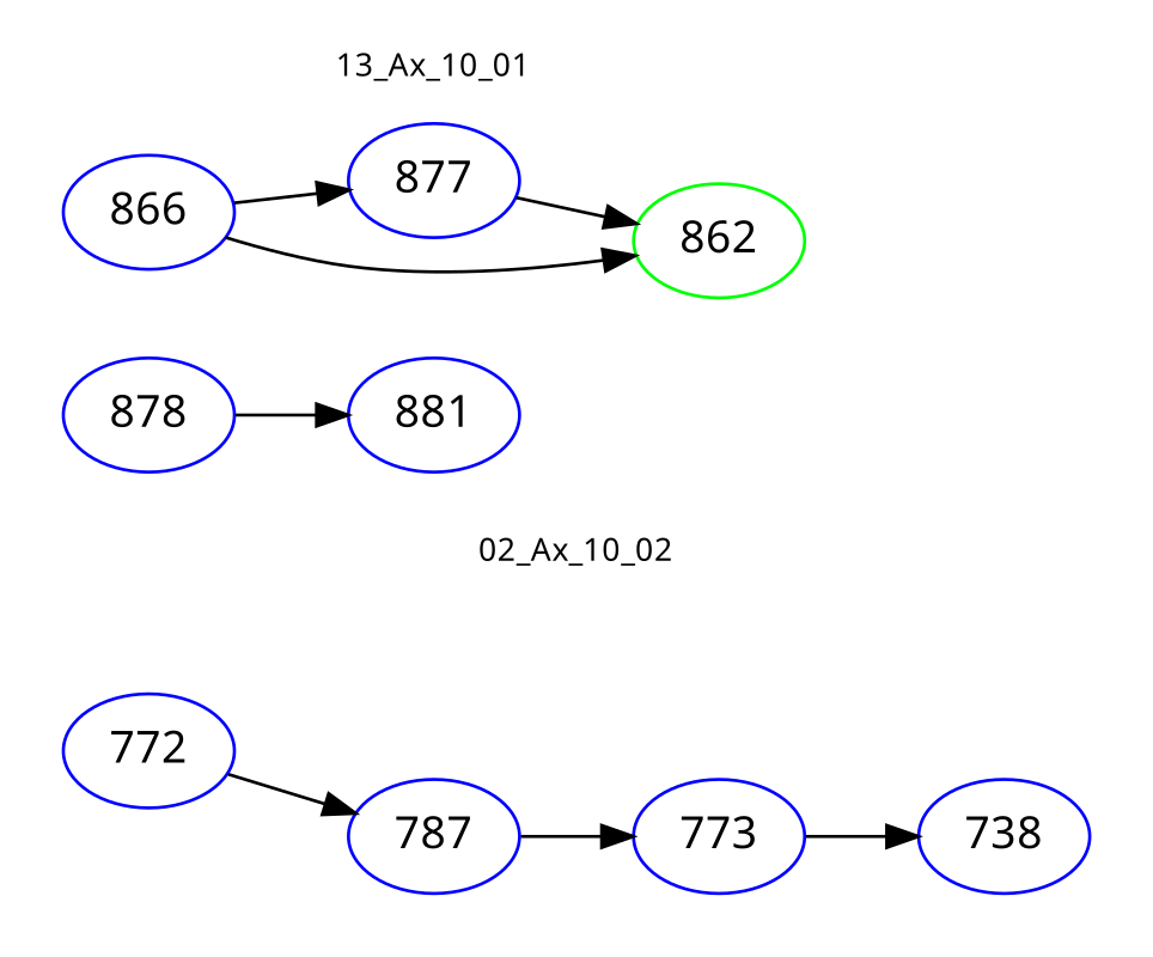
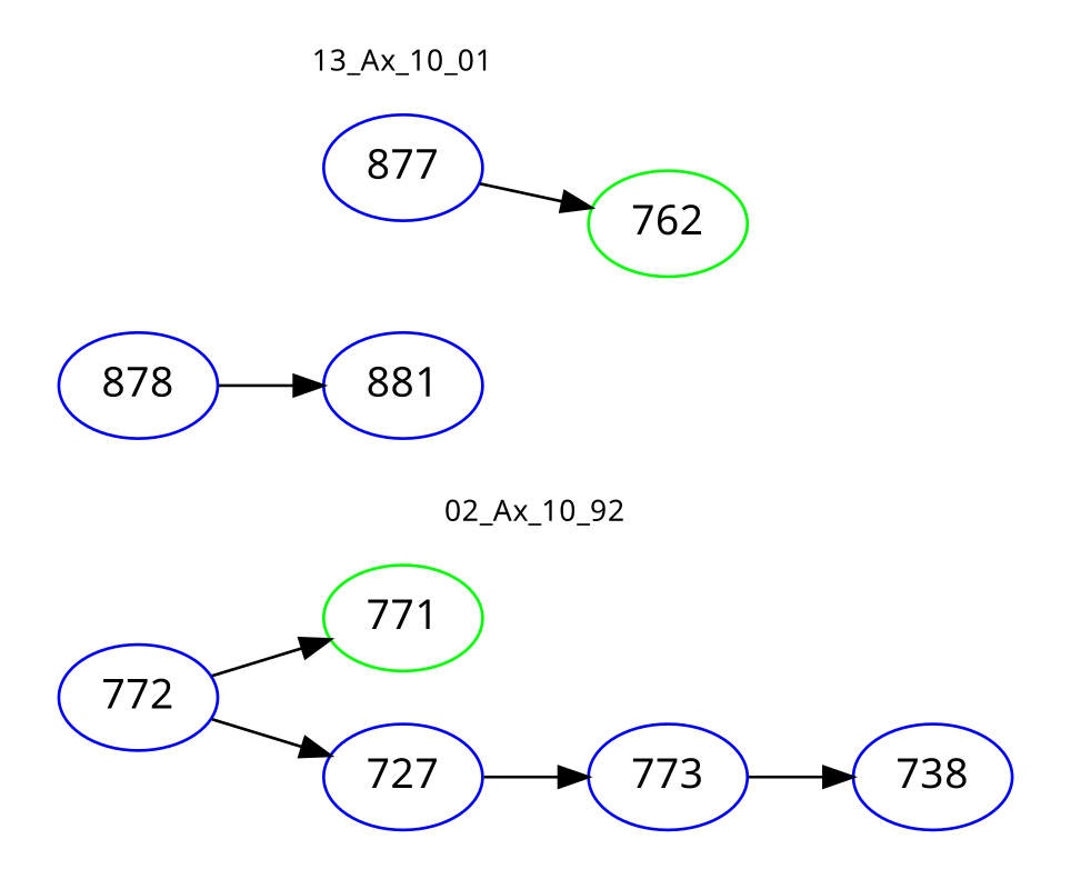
  digraph {
    fontname="Noto Sans"
    rankdir=LR
    node [color=blue fontname="Noto Sans"]
    edge [color=black fontname="Noto Sans"]
    n1 [label=772]
-   n2 [label=787]
+   n2 [label=727]
+   n3 [color=green label=771]
    n4 [label=773]
    n5 [label=738]
-   n6 [label=866]
-   n7 [color=green label=862]
+   n7 [color=green label=762]
    n8 [label=877]
    n9 [label=878]
    n10 [label=881]
    subgraph cluster_1 {
      color=white
      fontsize=10
-     label="02_Ax_10_02"
+     label="02_Ax_10_92"
      n1
      n2
+     n3
      n4
      n5
    }
    subgraph cluster_2 {
      color=white
      fontsize=10
      label="13_Ax_10_01"
-     n6
      n7
      n8
      n9
      n10
    }
    n1 -> n2
+   n1 -> n3
    n2 -> n4
    n4 -> n5
-   n6 -> n7
-   n6 -> n8
    n8 -> n7
    n9 -> n10
  }
